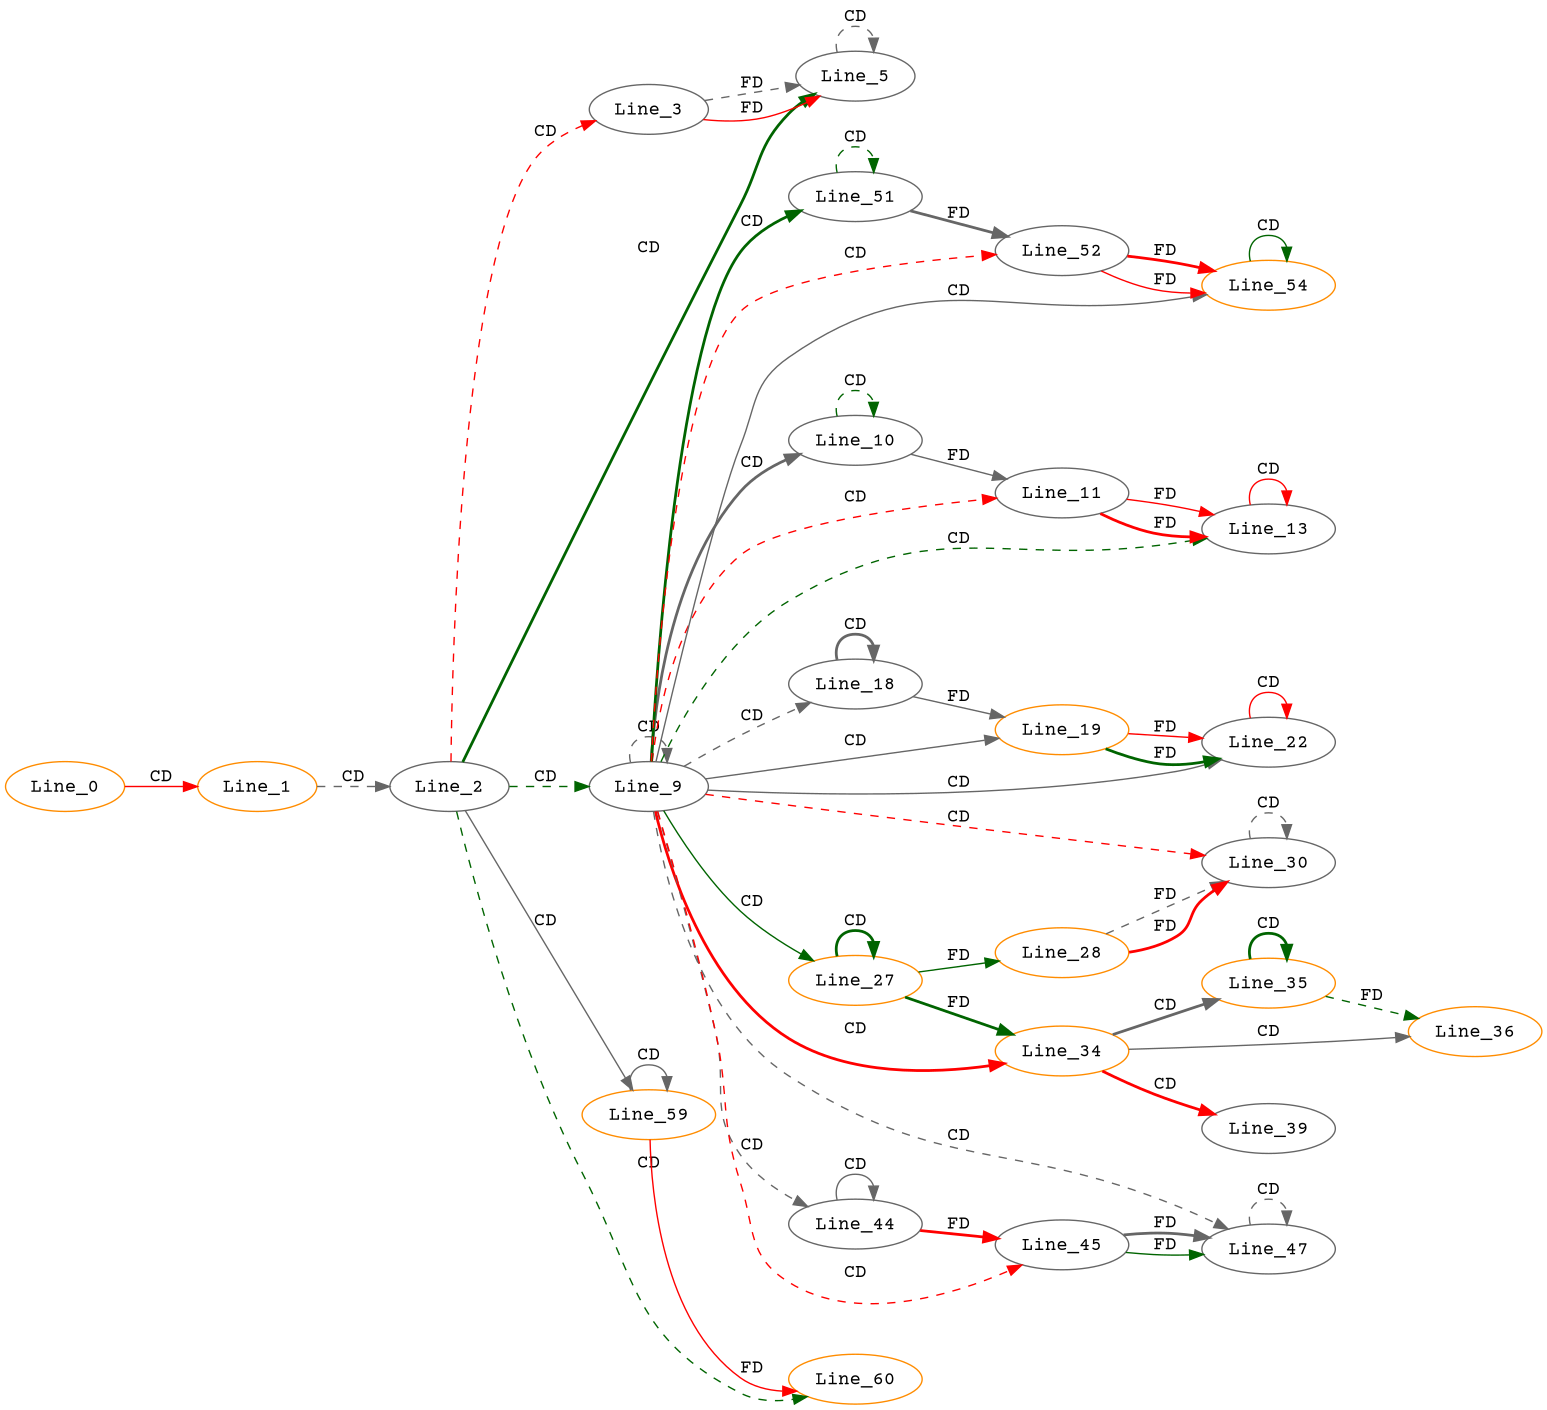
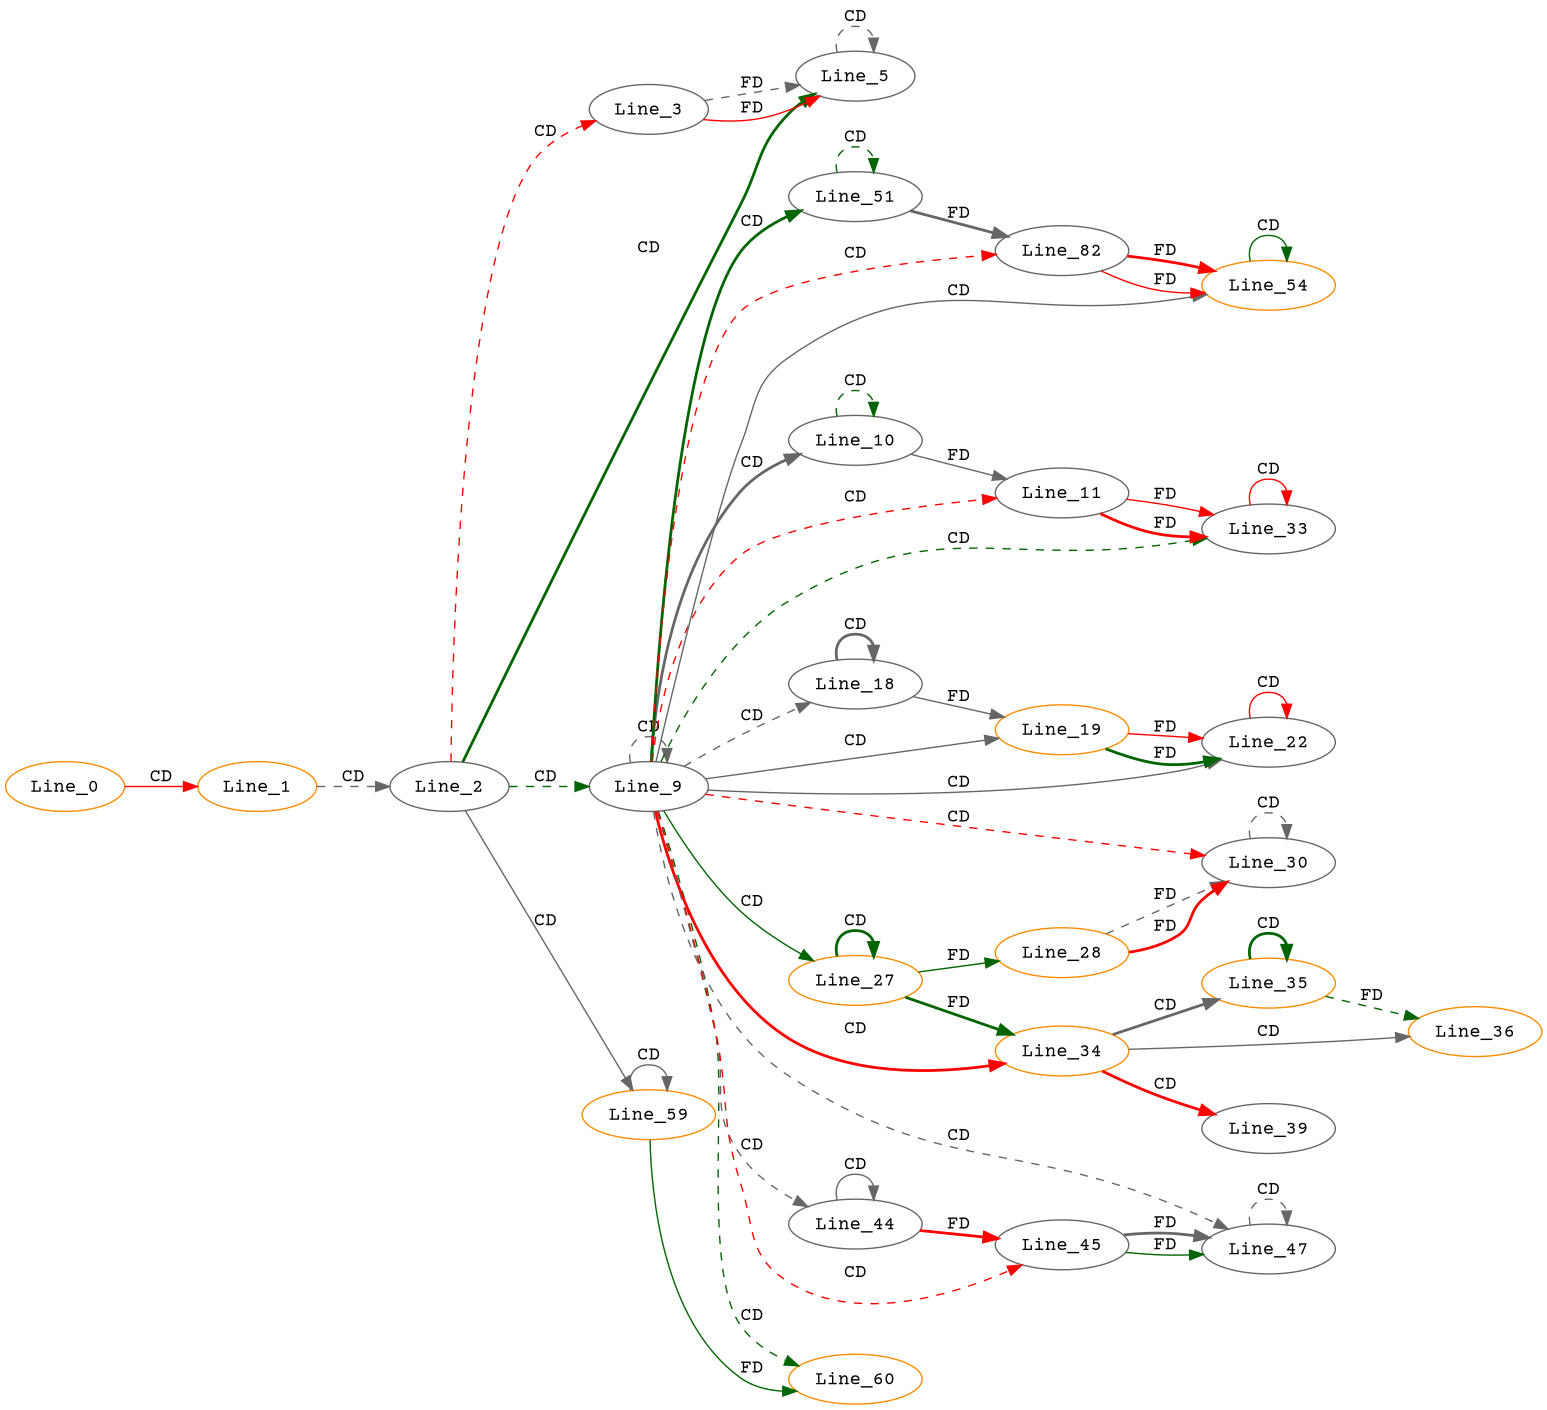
  digraph {
    fontname="Courier Prime"
    rankdir=LR
    node [color=gray40 fontname="Courier Prime"]
    edge [color=gray40 fontname="Courier Prime" style=solid]
    Line_0 [color=darkorange]
    Line_1 [color=darkorange]
    Line_2
    Line_3
    Line_5
    Line_9
    Line_59 [color=darkorange]
    Line_60 [color=darkorange]
    Line_10
    Line_11
-   Line_13
+   Line_13 [label=Line_33]
    Line_18
    Line_19 [color=darkorange]
    Line_22
    Line_27 [color=darkorange]
    Line_30
    Line_34 [color=darkorange]
    Line_44
    Line_45
    Line_47
    Line_51
-   Line_52
+   Line_52 [label=Line_82]
    Line_54 [color=darkorange]
    Line_28 [color=darkorange]
    Line_35 [color=darkorange]
    Line_36 [color=darkorange]
    Line_39
    Line_0 -> Line_1 [color=red label=CD]
    Line_1 -> Line_2 [label=CD style=dashed]
    Line_2 -> Line_3 [color=red label=CD style=dashed]
    Line_2 -> Line_5 [color=darkgreen label=CD style=bold]
    Line_2 -> Line_9 [color=darkgreen label=CD style=dashed]
    Line_2 -> Line_59 [label=CD]
-   Line_2 -> Line_60 [color=darkgreen label=CD style=dashed]
+   Line_9 -> Line_60 [color=darkgreen label=CD style=dashed]
    Line_3 -> Line_5 [color=red label=FD]
    Line_3 -> Line_5 [label=FD style=dashed]
    Line_5 -> Line_5 [label=CD style=dashed]
    Line_9 -> Line_9 [label=CD style=dashed]
    Line_9 -> Line_10 [label=CD style=bold]
    Line_9 -> Line_11 [color=red label=CD style=dashed]
    Line_9 -> Line_13 [color=darkgreen label=CD style=dashed]
    Line_9 -> Line_18 [label=CD style=dashed]
    Line_9 -> Line_19 [label=CD]
    Line_9 -> Line_22 [label=CD]
    Line_9 -> Line_27 [color=darkgreen label=CD]
    Line_9 -> Line_30 [color=red label=CD style=dashed]
    Line_9 -> Line_34 [color=red label=CD style=bold]
    Line_9 -> Line_44 [label=CD style=dashed]
    Line_9 -> Line_45 [color=red label=CD style=dashed]
    Line_9 -> Line_47 [label=CD style=dashed]
    Line_9 -> Line_51 [color=darkgreen label=CD style=bold]
    Line_9 -> Line_52 [color=red label=CD style=dashed]
    Line_9 -> Line_54 [label=CD]
    Line_59 -> Line_59 [label=CD]
-   Line_59 -> Line_60 [color=red label=FD]
+   Line_59 -> Line_60 [color=darkgreen label=FD]
    Line_10 -> Line_10 [color=darkgreen label=CD style=dashed]
    Line_10 -> Line_11 [label=FD]
    Line_11 -> Line_13 [color=red label=FD]
    Line_11 -> Line_13 [color=red label=FD style=bold]
    Line_13 -> Line_13 [color=red label=CD]
    Line_18 -> Line_18 [label=CD style=bold]
    Line_18 -> Line_19 [label=FD]
    Line_19 -> Line_22 [color=red label=FD]
    Line_19 -> Line_22 [color=darkgreen label=FD style=bold]
    Line_22 -> Line_22 [color=red label=CD]
    Line_27 -> Line_27 [color=darkgreen label=CD style=bold]
    Line_27 -> Line_34 [color=darkgreen label=FD style=bold]
    Line_27 -> Line_28 [color=darkgreen label=FD]
    Line_30 -> Line_30 [label=CD style=dashed]
    Line_34 -> Line_35 [label=CD style=bold]
    Line_34 -> Line_36 [label=CD]
    Line_34 -> Line_39 [color=red label=CD style=bold]
    Line_44 -> Line_44 [label=CD]
    Line_44 -> Line_45 [color=red label=FD style=bold]
    Line_45 -> Line_47 [color=darkgreen label=FD]
    Line_45 -> Line_47 [label=FD style=bold]
    Line_47 -> Line_47 [label=CD style=dashed]
    Line_51 -> Line_51 [color=darkgreen label=CD style=dashed]
    Line_51 -> Line_52 [label=FD style=bold]
    Line_52 -> Line_54 [color=red label=FD style=bold]
    Line_52 -> Line_54 [color=red label=FD]
    Line_54 -> Line_54 [color=darkgreen label=CD]
    Line_28 -> Line_30 [label=FD style=dashed]
    Line_28 -> Line_30 [color=red label=FD style=bold]
    Line_35 -> Line_35 [color=darkgreen label=CD style=bold]
    Line_35 -> Line_36 [color=darkgreen label=FD style=dashed]
  }
